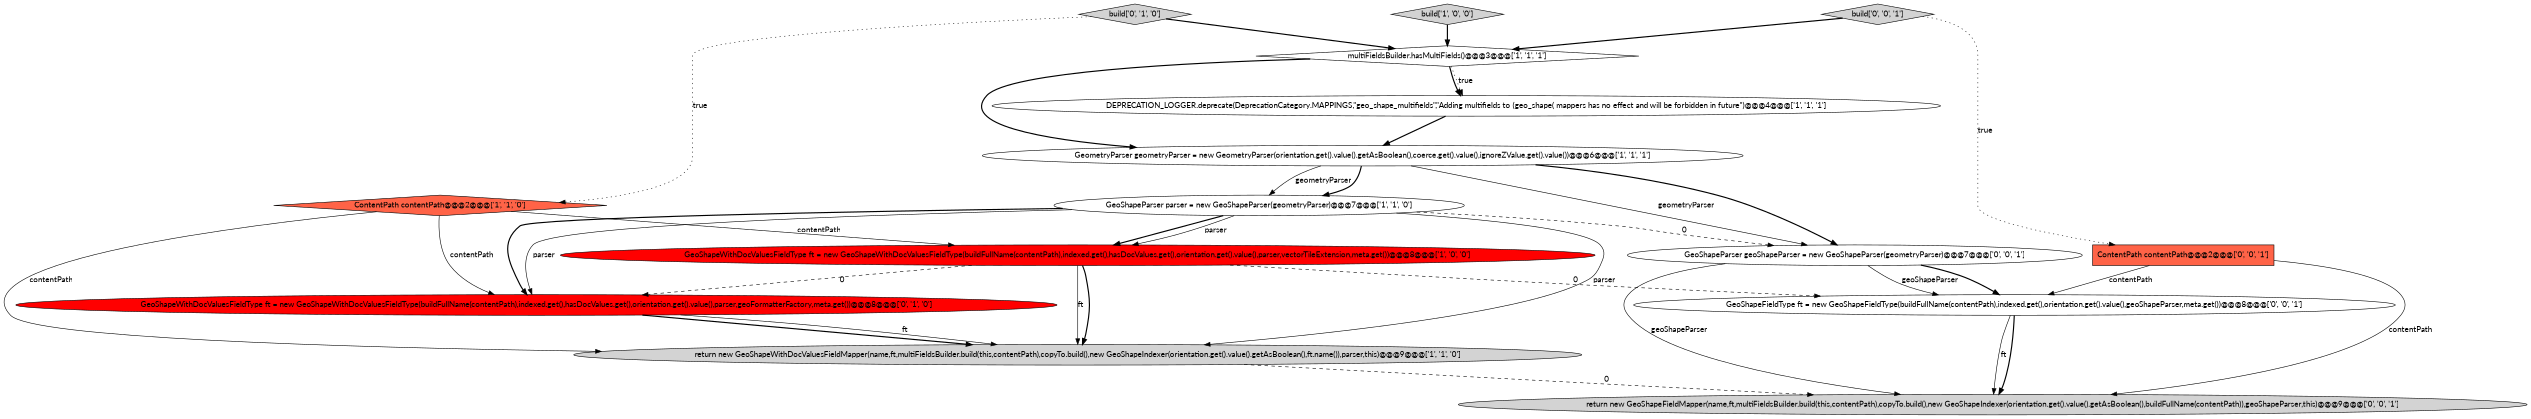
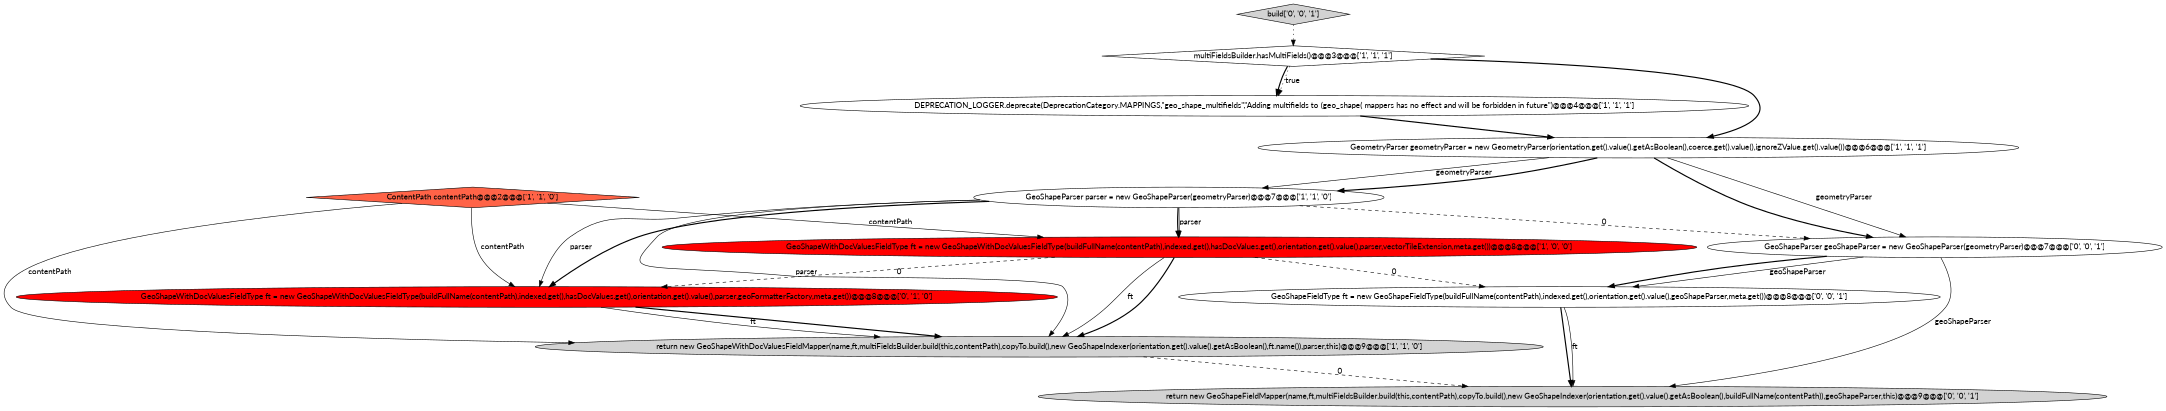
  digraph {
    fontname=Lato
    node [fillcolor=white fontname=Lato shape=ellipse style=filled]
    edge [fontname=Lato style=solid]
    n1 [label="GeoShapeFieldType ft = new GeoShapeFieldType(buildFullName(contentPath),indexed.get(),orientation.get().value(),geoShapeParser,meta.get())@@@8@@@['0', '0', '1']"]
    n2 [fillcolor=lightgray label="return new GeoShapeFieldMapper(name,ft,multiFieldsBuilder.build(this,contentPath),copyTo.build(),new GeoShapeIndexer(orientation.get().value().getAsBoolean(),buildFullName(contentPath)),geoShapeParser,this)@@@9@@@['0', '0', '1']"]
    n3 [fillcolor=red label="GeoShapeWithDocValuesFieldType ft = new GeoShapeWithDocValuesFieldType(buildFullName(contentPath),indexed.get(),hasDocValues.get(),orientation.get().value(),parser,geoFormatterFactory,meta.get())@@@8@@@['0', '1', '0']"]
    n4 [fillcolor=lightgray label="return new GeoShapeWithDocValuesFieldMapper(name,ft,multiFieldsBuilder.build(this,contentPath),copyTo.build(),new GeoShapeIndexer(orientation.get().value().getAsBoolean(),ft.name()),parser,this)@@@9@@@['1', '1', '0']"]
    n5 [label="GeoShapeParser parser = new GeoShapeParser(geometryParser)@@@7@@@['1', '1', '0']"]
    n6 [fillcolor=red label="GeoShapeWithDocValuesFieldType ft = new GeoShapeWithDocValuesFieldType(buildFullName(contentPath),indexed.get(),hasDocValues.get(),orientation.get().value(),parser,vectorTileExtension,meta.get())@@@8@@@['1', '0', '0']"]
    n7 [label="GeoShapeParser geoShapeParser = new GeoShapeParser(geometryParser)@@@7@@@['0', '0', '1']"]
-   n8 [fillcolor=lightgray label="build['0', '1', '0']" shape=diamond]
    n9 [label="multiFieldsBuilder.hasMultiFields()@@@3@@@['1', '1', '1']" shape=diamond]
    n10 [fillcolor=tomato label="ContentPath contentPath@@@2@@@['1', '1', '0']" shape=diamond]
    n11 [label="DEPRECATION_LOGGER.deprecate(DeprecationCategory.MAPPINGS,\"geo_shape_multifields\",\"Adding multifields to (geo_shape( mappers has no effect and will be forbidden in future\")@@@4@@@['1', '1', '1']"]
    n12 [label="GeometryParser geometryParser = new GeometryParser(orientation.get().value().getAsBoolean(),coerce.get().value(),ignoreZValue.get().value())@@@6@@@['1', '1', '1']"]
-   n13 [fillcolor=lightgray label="build['1', '0', '0']" shape=diamond]
    n14 [fillcolor=lightgray label="build['0', '0', '1']" shape=diamond]
-   n15 [fillcolor=tomato label="ContentPath contentPath@@@2@@@['0', '0', '1']" shape=box]
    n1 -> n2 [label=ft]
    n1 -> n2 [style=bold]
    n3 -> n4 [style=bold]
    n3 -> n4 [label=ft]
    n4 -> n2 [label=0 style=dashed]
    n5 -> n3 [style=bold]
    n5 -> n3 [label=parser]
    n5 -> n4 [label=parser]
    n5 -> n6 [style=bold]
    n5 -> n6 [label=parser]
    n5 -> n7 [label=0 style=dashed]
    n6 -> n1 [label=0 style=dashed]
    n6 -> n3 [label=0 style=dashed]
    n6 -> n4 [label=ft]
    n6 -> n4 [style=bold]
    n7 -> n1 [style=bold]
    n7 -> n1 [label=geoShapeParser]
    n7 -> n2 [label=geoShapeParser]
-   n8 -> n9 [style=bold]
-   n8 -> n10 [label=true style=dotted]
    n9 -> n11 [label=true style=dotted]
    n9 -> n11 [style=bold]
    n9 -> n12 [style=bold]
    n10 -> n3 [label=contentPath]
    n10 -> n4 [label=contentPath]
    n10 -> n6 [label=contentPath]
    n11 -> n12 [style=bold]
    n12 -> n5 [label=geometryParser]
    n12 -> n5 [style=bold]
    n12 -> n7 [label=geometryParser]
    n12 -> n7 [style=bold]
-   n13 -> n9 [style=bold]
-   n14 -> n9 [style=bold]
-   n14 -> n15 [label=true style=dotted]
-   n15 -> n1 [label=contentPath]
-   n15 -> n2 [label=contentPath]
+   n14 -> n9 [style=dotted]
  }
